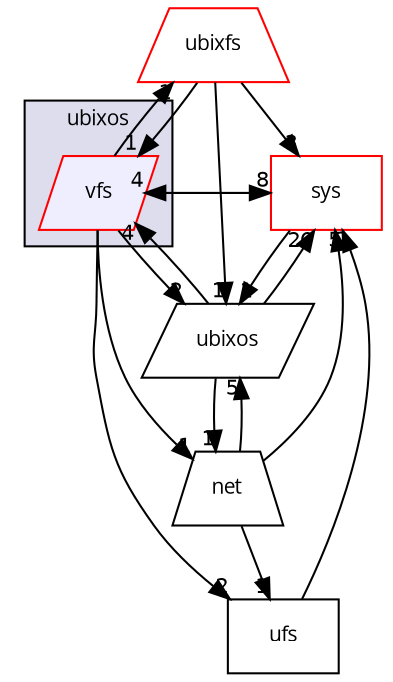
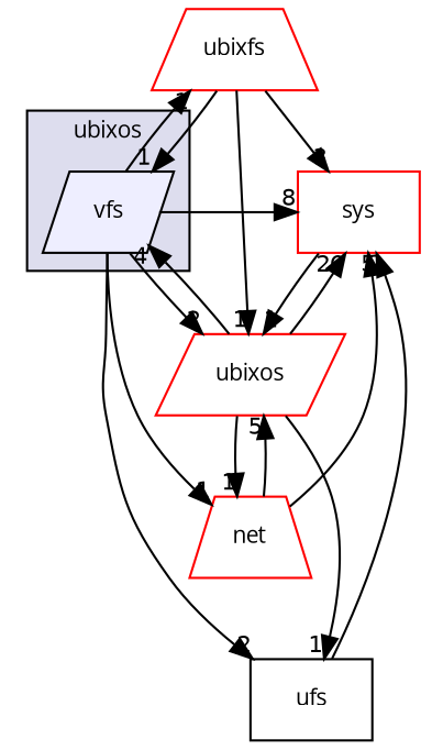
  digraph {
    compound=true
    fontname="Open Sans"
    node [fontname="Open Sans" fontsize=10 shape=parallelogram color=red]
    edge [fontname="Open Sans" headlabel=1 labeldistance=1.5 labelfontname=Helvetica labelfontsize=10]
-   n1 [fillcolor="#eeeeff" label=vfs pencolor=black style=filled]
+   n1 [fillcolor="#eeeeff" label=vfs pencolor=black style=filled color=""]
    n2 [label=sys shape=box]
    n3 [label=ubixfs shape=trapezium]
-   n4 [label=ubixos color=""]
+   n4 [label=ubixos]
    n5 [color=black fillcolor=white label=ufs shape=box style=filled]
-   n6 [color=black fillcolor=white label=net shape=trapezium style=filled]
+   n6 [fillcolor=white label=net shape=trapezium style=filled]
    subgraph cluster_1 {
      bgcolor="#ddddee"
      fontsize=10
      label=ubixos
      pencolor=black
      n1
    }
    n1 -> n2 [headlabel=8]
    n1 -> n3
    n1 -> n4 [headlabel=2]
    n1 -> n5 [headlabel=2]
    n1 -> n6
-   n2 -> n1 [headlabel=4]
    n2 -> n4
    n3 -> n1
    n3 -> n2 [headlabel=3]
    n3 -> n4
    n4 -> n1 [headlabel=4]
    n4 -> n2 [headlabel=26]
-   n6 -> n5
+   n4 -> n5
    n4 -> n6
    n5 -> n2 [headlabel=5]
    n6 -> n2 [headlabel=2]
    n6 -> n4 [headlabel=5]
  }
